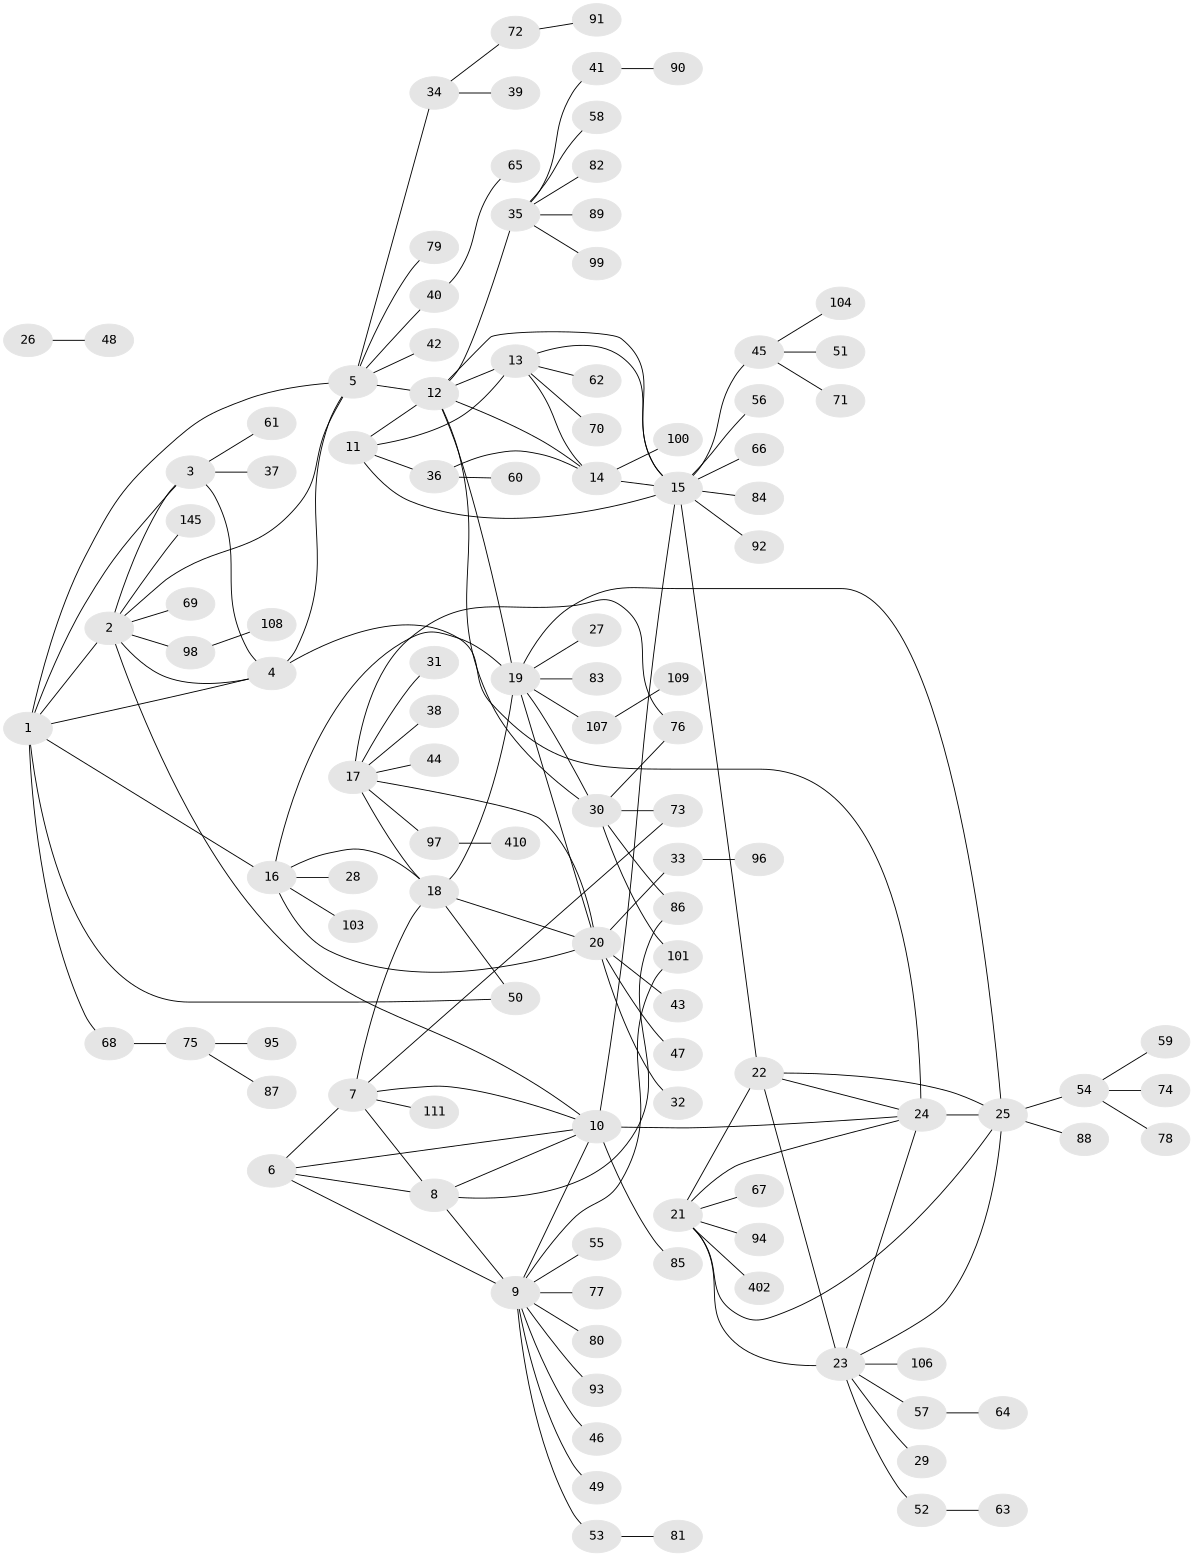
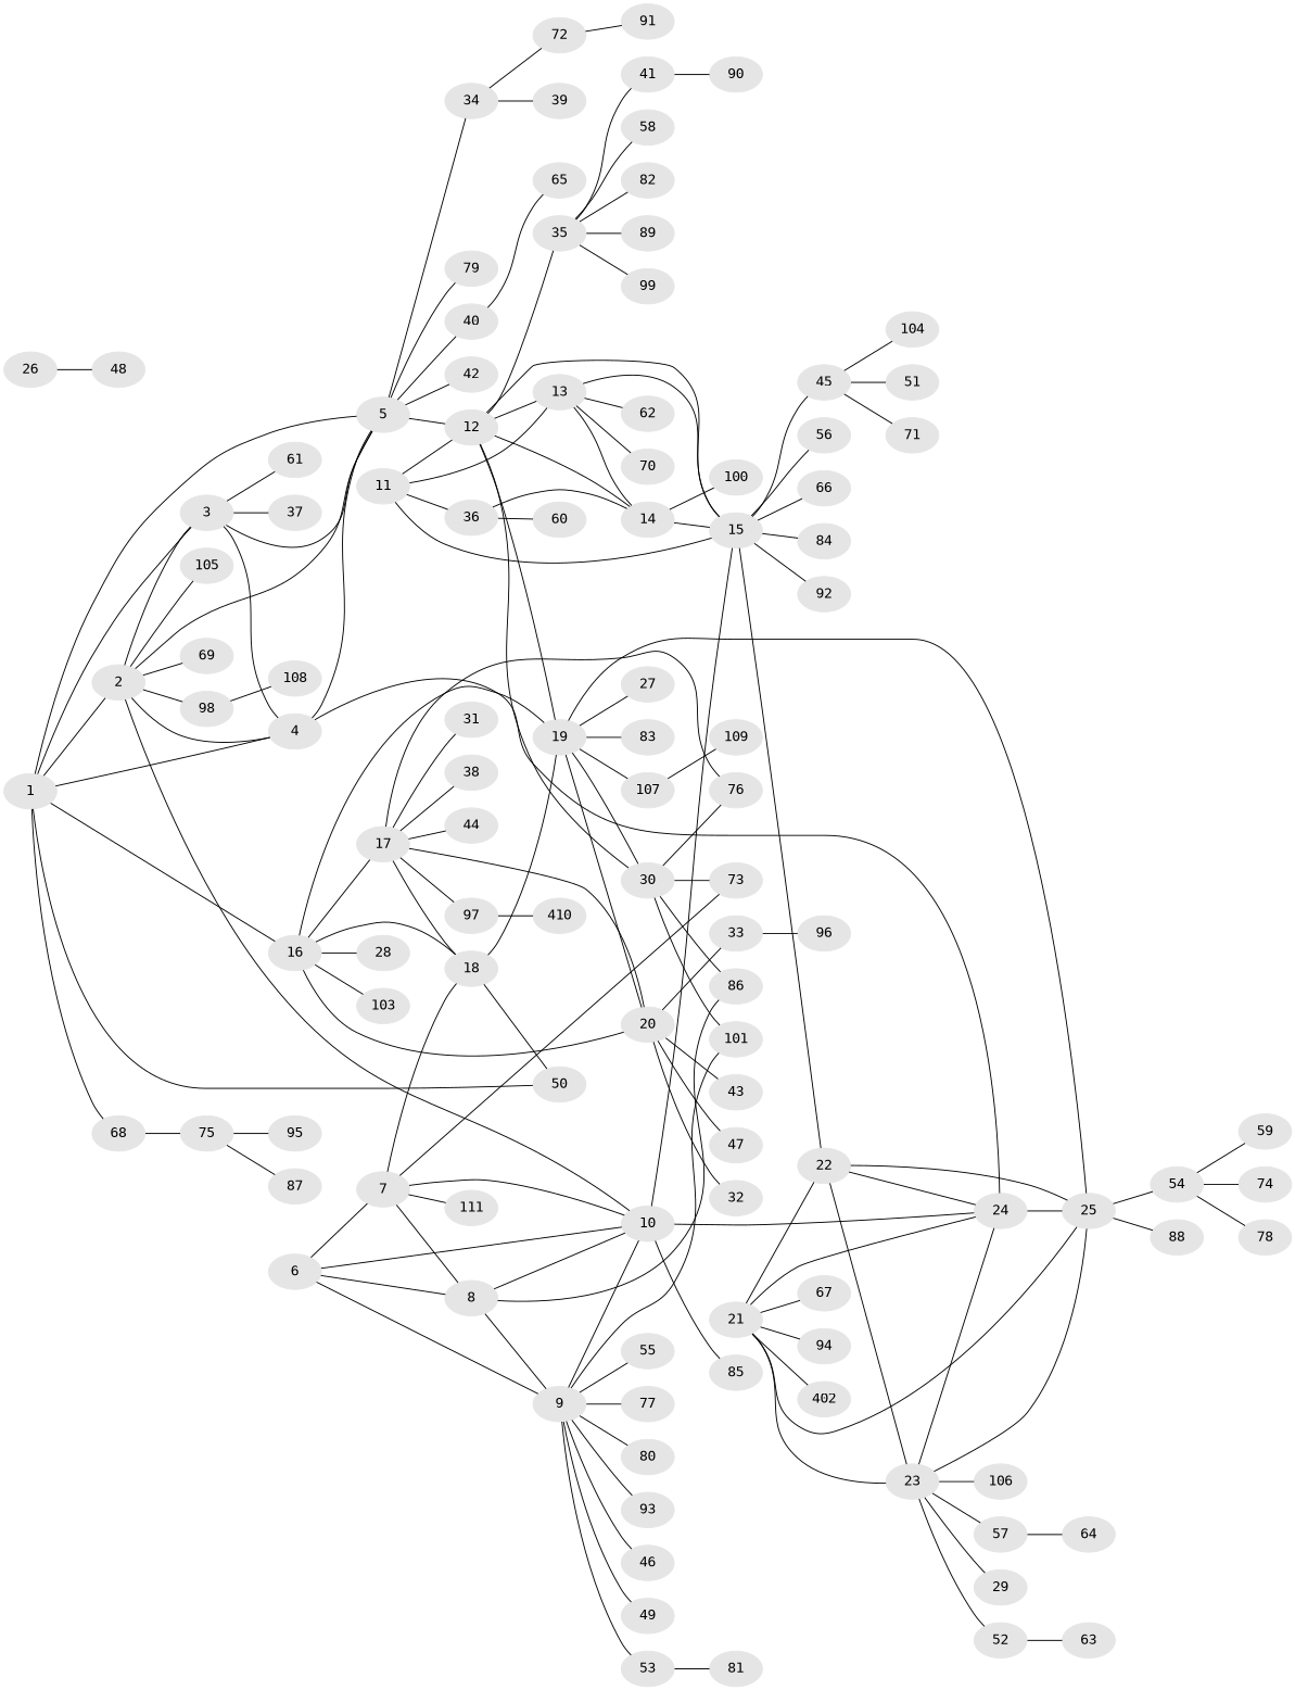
  graph {
    fontname="DejaVu Sans Mono"
    rankdir=LR
    node [color=gray90 fontname="DejaVu Sans Mono" style=filled]
    edge [fontname="DejaVu Sans Mono"]
    1
    2
    3
    4
    5
    16
    50
    68
    10
    69
    98
-   105 [label=145]
+   105
    37
    61
    24
    12
    34
    40
    42
    79
    18
    19
    17
    20
    28
    103
    75
    15
    85
    108
    25
    13
    14
    30
    35
    39
    72
    65
    6
    7
    8
    9
    73
    111
    86
    46
    49
    53
    55
    77
    80
    93
    101
    81
    22
    45
    56
    66
    84
    92
    11
    36
    62
    70
    100
    60
    27
    83
    107
    76
    41
    58
    82
    89
    99
    23
    51
    71
    104
    31
    38
    44
    97
    32
    33
    43
    47
    n88 [label=410]
    54
    88
    26
    48
    109
    96
    21
    67
    94
    n98 [label=402]
    29
    52
    57
    106
    63
    64
    59
    74
    78
    91
    90
    87
    95
    1 -- 2
    1 -- 3
    1 -- 4
    1 -- 5
    1 -- 16
    1 -- 50
    1 -- 68
    2 -- 3
    2 -- 4
    2 -- 5
    2 -- 10
    2 -- 69
    2 -- 98
    2 -- 105
    3 -- 4
+   3 -- 5
    3 -- 37
    3 -- 61
    4 -- 5
    4 -- 24
    5 -- 12
    5 -- 34
    5 -- 40
    5 -- 42
    5 -- 79
    16 -- 18
    16 -- 19
+   16 -- 17
    16 -- 20
    16 -- 28
    16 -- 103
    68 -- 75
    10 -- 24
    10 -- 15
    10 -- 85
    98 -- 108
    24 -- 25
    12 -- 19
    12 -- 15
    12 -- 13
    12 -- 14
    12 -- 30
    12 -- 35
    34 -- 39
    34 -- 72
    40 -- 65
    18 -- 50
    18 -- 19
-   18 -- 20
    19 -- 20
    19 -- 25
    19 -- 30
    19 -- 27
    19 -- 83
    19 -- 107
    17 -- 18
    17 -- 20
    17 -- 76
    17 -- 31
    17 -- 38
    17 -- 44
    17 -- 97
    20 -- 32
    20 -- 33
    20 -- 43
    20 -- 47
    75 -- 87
    75 -- 95
    15 -- 22
    15 -- 45
    15 -- 56
    15 -- 66
    15 -- 84
    15 -- 92
    25 -- 54
    25 -- 88
    13 -- 15
    13 -- 14
    13 -- 62
    13 -- 70
    14 -- 15
    14 -- 100
    30 -- 73
    30 -- 86
    30 -- 101
    30 -- 76
    35 -- 41
    35 -- 58
    35 -- 82
    35 -- 89
    35 -- 99
    72 -- 91
    6 -- 10
    6 -- 7
    6 -- 8
    6 -- 9
    7 -- 10
    7 -- 18
    7 -- 8
    7 -- 73
    7 -- 111
    8 -- 10
    8 -- 9
    8 -- 86
    9 -- 10
    9 -- 46
    9 -- 49
    9 -- 53
    9 -- 55
    9 -- 77
    9 -- 80
    9 -- 93
    9 -- 101
    53 -- 81
    22 -- 24
    22 -- 25
    22 -- 23
    45 -- 51
    45 -- 71
    45 -- 104
    11 -- 12
    11 -- 15
    11 -- 13
    11 -- 36
    36 -- 14
    36 -- 60
    107 -- 109
    41 -- 90
    23 -- 24
    23 -- 25
    23 -- 29
    23 -- 52
    23 -- 57
    23 -- 106
    97 -- n88
    33 -- 96
    54 -- 59
    54 -- 74
    54 -- 78
    26 -- 48
    21 -- 24
    21 -- 25
    21 -- 22
    21 -- 23
    21 -- 67
    21 -- 94
    21 -- n98
    52 -- 63
    57 -- 64
  }
